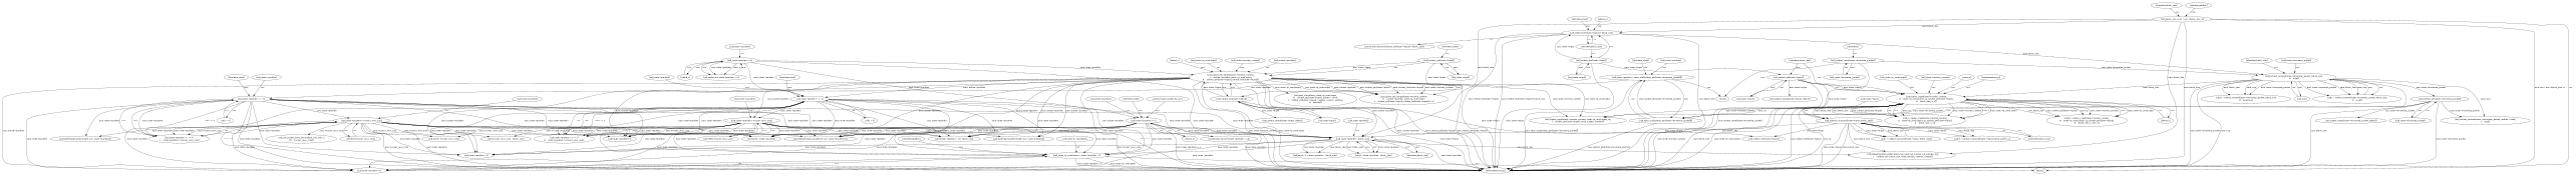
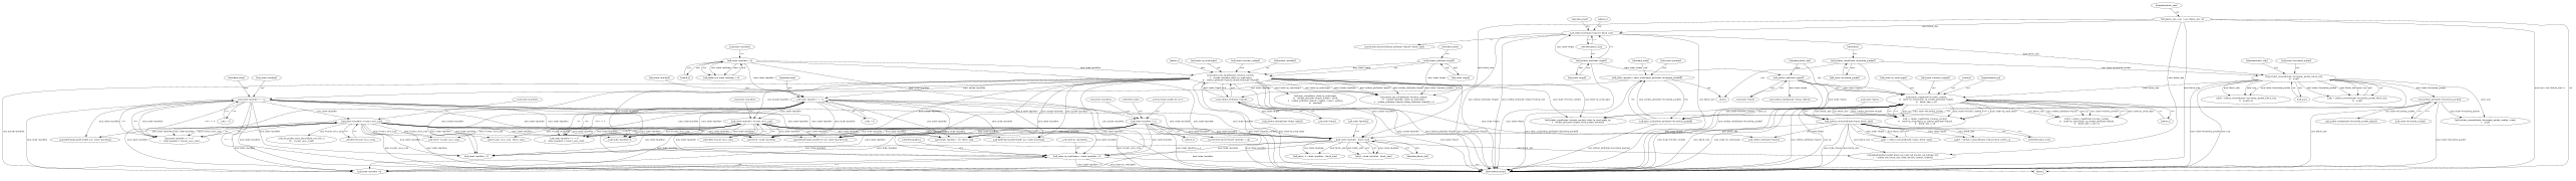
  digraph {
    fontname="Fira Sans"
    node [fontname="Fira Sans"]
    edge [fontname="Fira Sans"]
    n1 [label="(Call,state->p_read.bytes += state->packlen + 4)"]
    n2 [label="(MethodReturn,RET)"]
    n3 [label="(Block,)"]
    n4 [label="(Call,state->packlen + 4)"]
    n5 [label="(Call,cipher_get_length(state->receive_context,\n\t\t    &state->packlen, state->p_read.seqnr,\n\t\t    sshbuf_ptr(state->input), sshbuf_len(state->input)))"]
    n6 [label="(Call,sshbuf_len(state->input))"]
    n7 [label="(Call,state->packlen - block_size)"]
    n8 [label="(Call,state->packlen < 1 + 4)"]
    n9 [label="(Call,state->packlen > PACKET_MAX_SIZE)"]
    n10 [label="(Call,(state->packlen + 4) / block_size)"]
    n11 [label="(Call,debug(\"input: packet len %u\", state->packlen+4))"]
    n12 [label="(Call,state->packlen + 4)"]
    n13 [label="(Call,mac_check(mac, state->p_read.seqnr,\n\t\t    sshbuf_ptr(state->input), aadlen + need,\n\t\t    sshbuf_ptr(state->input) + aadlen + need + authlen,\n\t\t    maclen))"]
    n14 [label="(Call,logit(\"Bad packet length %u.\", state->packlen))"]
    n15 [label="(Call,state->packlen+4)"]
    n16 [label="(Call,need = state->packlen)"]
    n17 [label="(Call,cipher_get_length(state->receive_context,\n\t\t    &state->packlen, state->p_read.seqnr,\n\t\t    sshbuf_ptr(state->input), sshbuf_len(state->input)) != 0)"]
    n18 [label="(Call,cipher_crypt(state->receive_context, state->p_read.seqnr, cp,\n\t    sshbuf_ptr(state->input), need, aadlen, authlen))"]
    n19 [label="(Call,sshbuf_dump(state->input, stderr))"]
    n20 [label="(Call,sshbuf_len(state->input))"]
    n21 [label="(Call,state->input)"]
    n22 [label="(Call,debug(\"partial packet: block %d, need %d, maclen %d, authlen %d,\"\n\t    \" aadlen %d\", block_size, need, maclen, authlen, aadlen))"]
    n23 [label="(Call,4 + state->packlen - block_size)"]
    n24 [label="(Identifier,block_size)"]
    n25 [label="(Call,need = 4 + state->packlen - block_size)"]
    n26 [label="(Call,1 + 4)"]
    n27 [label="(Call,state->packlen < 1 + 4 ||\n\t\t    state->packlen > PACKET_MAX_SIZE)"]
    n28 [label="(Identifier,PACKET_MAX_SIZE)"]
    n29 [label="(Call,PACKET_MAX_SIZE - block_size)"]
    n30 [label="(Call,need > PACKET_MAX_SIZE)"]
    n31 [label="(Call,state->packlen == 0)"]
    n32 [label="(Call,state->packlen == 0)"]
    n33 [label="(Literal,0)"]
    n34 [label="(Call,aadlen && state->packlen == 0)"]
    n35 [label="(ControlStructure,if (state->packlen == 0))"]
    n36 [label="(Literal,0)"]
    n37 [label="(Call,sshbuf_ptr(state->input))"]
    n38 [label="(Call,state->input)"]
    n39 [label="(Call,state->packlen < 1 + 4)"]
    n40 [label="(Call,state->packlen > PACKET_MAX_SIZE)"]
    n41 [label="(Call,1 + 4)"]
    n42 [label="(Call,state->packlen < 1 + 4 ||\n\t\t    state->packlen > PACKET_MAX_SIZE)"]
    n43 [label="(Call,logit(\"Bad packet length %u.\", state->packlen))"]
    n44 [label="(Call,ssh_packet_start_discard(ssh, enc, mac, 0,\n\t\t\t    PACKET_MAX_SIZE))"]
    n45 [label="(Identifier,PACKET_MAX_SIZE)"]
    n46 [label="(Call,state->packlen = PEEK_U32(sshbuf_ptr(state->incoming_packet)))"]
    n47 [label="(Call,PEEK_U32(sshbuf_ptr(state->incoming_packet)))"]
    n48 [label="(Block,)"]
    n49 [label="(Call,sshbuf_ptr(state->incoming_packet))"]
    n50 [label="(Call,sshbuf_reserve(state->incoming_packet, aadlen + need,\n\t    &cp))"]
    n51 [label="(Call,state->incoming_packet)"]
    n52 [label="(Call,sshbuf_dump(state->incoming_packet, stderr))"]
    n53 [label="(Call,sshbuf_reserve(state->incoming_packet, block_size,\n\t\t    &cp))"]
    n54 [label="(Call,cipher_crypt(state->receive_context,\n\t\t    state->p_send.seqnr, cp, sshbuf_ptr(state->input),\n\t\t    block_size, 0, 0))"]
    n55 [label="(Call,(r = sshbuf_reserve(state->incoming_packet, block_size,\n\t\t    &cp)) != 0)"]
    n56 [label="(Call,&cp)"]
    n57 [label="(Call,r = sshbuf_reserve(state->incoming_packet, block_size,\n\t\t    &cp))"]
    n58 [label="(Call,sshbuf_consume(state->input, block_size))"]
    n59 [label="(Literal,0)"]
    n60 [label="(Call,r = cipher_crypt(state->receive_context,\n\t\t    state->p_send.seqnr, cp, sshbuf_ptr(state->input),\n\t\t    block_size, 0, 0))"]
    n61 [label="(Call,(r = cipher_crypt(state->receive_context,\n\t\t    state->p_send.seqnr, cp, sshbuf_ptr(state->input),\n\t\t    block_size, 0, 0)) != 0)"]
    n62 [label="(Call,sshbuf_reset(state->incoming_packet))"]
    n63 [label="(Call,state->incoming_packet)"]
    n64 [label="(Call,sshbuf_len(state->input) < block_size)"]
    n65 [label="(ControlStructure,if (sshbuf_len(state->input) < block_size))"]
    n66 [label="(Identifier,block_size)"]
    n67 [label="(Call,sshbuf_len(state->input))"]
    n68 [label="(Call,sshbuf_ptr(state->input))"]
    n69 [label="(Call,state->input)"]
    n70 [label="(Call,state->input)"]
    n71 [label="(Call,sshbuf_dump(state->input, stderr))"]
    n72 [label="(Call,block_size = enc ? enc->block_size : 8)"]
    n73 [label="(Identifier,block_size)"]
    n74 [label="(Call,r = sshbuf_consume(state->input, block_size))"]
    n75 [label="(Call,(r = sshbuf_consume(state->input, block_size)) != 0)"]
    n76 [label="(Identifier,state)"]
    n77 [label="(Call,state->packlen)"]
    n78 [label="(Call,&state->packlen)"]
    n79 [label="(MethodReturn,cp)"]
    n80 [label="(Identifier,padlen)"]
    n81 [label="(Identifier,block_size)"]
    n82 [label="(Identifier,state)"]
    n83 [label="(Call,state->p_read.bytes)"]
    n84 [label="(Identifier,state)"]
    n85 [label="(Call,state->packlen)"]
    n86 [label="(Identifier,state)"]
    n87 [label="(Call,state->p_send.seqnr)"]
    n88 [label="(Identifier,state)"]
    n89 [label="(Literal,0)"]
    n90 [label="(Call,state->packlen)"]
    n91 [label="(Identifier,block_size)"]
    n92 [label="(Identifier,block_size)"]
    n93 [label="(Call,state->incoming_packet)"]
    n94 [label="(Call,state->p_read.seqnr)"]
    n95 [label="(Call,state->packlen)"]
    n96 [label="(Call,state->receive_context)"]
    n97 [label="(Call,state->receive_context)"]
    n98 [label="(Literal,\"input: packet len %u\")"]
    n99 [label="(Call,state->packlen)"]
    n100 [label="(Literal,0)"]
    n101 [label="(Call,state->packlen)"]
    n102 [label="(Call,state->packlen)"]
    n103 [label="(Identifier,r)"]
    n104 [label="(Literal,0)"]
    n105 [label="(Call,state->input)"]
    n106 [label="(Call,state->packlen)"]
-   n107 [label="(Identifier,aadlen)"]
    n108 [label="(Identifier,state)"]
    n1 -> n2 [label="DDG: state->p_read.bytes"]
    n1 -> n2 [label="DDG: state->packlen + 4"]
    n1 -> n3 [label="AST: "]
    n1 -> n4 [label="CFG: "]
    n4 -> n1 [label="AST: "]
    n5 -> n1 [label="DDG: &state->packlen"]
    n5 -> n2 [label="DDG: state->receive_context"]
    n5 -> n2 [label="DDG: state->p_read.seqnr"]
    n5 -> n2 [label="DDG: &state->packlen"]
    n5 -> n2 [label="DDG: sshbuf_len(state->input)"]
    n5 -> n2 [label="DDG: sshbuf_ptr(state->input)"]
    n5 -> n4 [label="DDG: &state->packlen"]
    n5 -> n6 [label="CFG: "]
    n5 -> n7 [label="DDG: &state->packlen"]
    n5 -> n8 [label="DDG: &state->packlen"]
    n5 -> n9 [label="DDG: &state->packlen"]
    n5 -> n10 [label="DDG: &state->packlen"]
    n5 -> n11 [label="DDG: &state->packlen"]
    n5 -> n12 [label="DDG: &state->packlen"]
    n5 -> n13 [label="DDG: state->p_read.seqnr"]
    n5 -> n14 [label="DDG: &state->packlen"]
    n5 -> n15 [label="DDG: &state->packlen"]
    n5 -> n16 [label="DDG: &state->packlen"]
    n5 -> n17 [label="AST: "]
    n5 -> n17 [label="DDG: state->p_read.seqnr"]
    n5 -> n17 [label="DDG: &state->packlen"]
    n5 -> n17 [label="DDG: sshbuf_ptr(state->input)"]
    n5 -> n17 [label="DDG: sshbuf_len(state->input)"]
    n5 -> n17 [label="DDG: state->receive_context"]
    n5 -> n18 [label="DDG: state->receive_context"]
    n5 -> n18 [label="DDG: state->p_read.seqnr"]
    n6 -> n2 [label="DDG: state->input"]
    n6 -> n5 [label="AST: "]
    n6 -> n5 [label="DDG: state->input"]
    n6 -> n19 [label="DDG: state->input"]
    n6 -> n20 [label="DDG: state->input"]
    n6 -> n21 [label="CFG: "]
    n7 -> n1 [label="DDG: state->packlen"]
-   n7 -> n2 [label="DDG: state->packlen"]
    n7 -> n4 [label="DDG: state->packlen"]
    n7 -> n12 [label="DDG: state->packlen"]
    n7 -> n22 [label="DDG: block_size"]
    n7 -> n23 [label="AST: "]
    n7 -> n23 [label="DDG: state->packlen"]
    n7 -> n23 [label="DDG: block_size"]
    n7 -> n24 [label="CFG: "]
    n7 -> n25 [label="DDG: state->packlen"]
    n7 -> n25 [label="DDG: block_size"]
    n8 -> n1 [label="DDG: state->packlen"]
    n8 -> n2 [label="DDG: 1 + 4"]
    n8 -> n4 [label="DDG: state->packlen"]
    n8 -> n7 [label="DDG: state->packlen"]
    n8 -> n9 [label="DDG: state->packlen"]
    n8 -> n10 [label="DDG: state->packlen"]
    n8 -> n11 [label="DDG: state->packlen"]
    n8 -> n12 [label="DDG: state->packlen"]
    n8 -> n14 [label="DDG: state->packlen"]
    n8 -> n15 [label="DDG: state->packlen"]
    n8 -> n16 [label="DDG: state->packlen"]
    n8 -> n26 [label="CFG: "]
    n8 -> n27 [label="AST: "]
    n8 -> n27 [label="DDG: state->packlen"]
    n8 -> n27 [label="DDG: 1 + 4"]
    n9 -> n1 [label="DDG: state->packlen"]
    n9 -> n2 [label="DDG: PACKET_MAX_SIZE"]
    n9 -> n4 [label="DDG: state->packlen"]
    n9 -> n7 [label="DDG: state->packlen"]
    n9 -> n10 [label="DDG: state->packlen"]
    n9 -> n11 [label="DDG: state->packlen"]
    n9 -> n12 [label="DDG: state->packlen"]
    n9 -> n14 [label="DDG: state->packlen"]
    n9 -> n15 [label="DDG: state->packlen"]
    n9 -> n16 [label="DDG: state->packlen"]
    n9 -> n27 [label="AST: "]
    n9 -> n27 [label="DDG: state->packlen"]
    n9 -> n27 [label="DDG: PACKET_MAX_SIZE"]
    n9 -> n28 [label="CFG: "]
    n9 -> n29 [label="DDG: PACKET_MAX_SIZE"]
    n9 -> n30 [label="DDG: PACKET_MAX_SIZE"]
    n21 -> n6 [label="AST: "]
    n23 -> n7 [label="CFG: "]
    n24 -> n7 [label="AST: "]
    n26 -> n8 [label="AST: "]
    n27 -> n8 [label="CFG: "]
    n27 -> n9 [label="CFG: "]
    n28 -> n9 [label="AST: "]
    n31 -> n2 [label="DDG: state->packlen"]
    n31 -> n5 [label="DDG: state->packlen"]
    n31 -> n8 [label="DDG: state->packlen"]
    n31 -> n32 [label="DDG: state->packlen"]
    n31 -> n33 [label="CFG: "]
    n31 -> n34 [label="AST: "]
    n31 -> n34 [label="DDG: state->packlen"]
    n31 -> n34 [label="DDG: 0"]
    n32 -> n1 [label="DDG: state->packlen"]
    n32 -> n2 [label="DDG: state->packlen == 0"]
    n32 -> n2 [label="DDG: state->packlen"]
    n32 -> n4 [label="DDG: state->packlen"]
    n32 -> n7 [label="DDG: state->packlen"]
    n32 -> n10 [label="DDG: state->packlen"]
    n32 -> n11 [label="DDG: state->packlen"]
    n32 -> n12 [label="DDG: state->packlen"]
    n32 -> n15 [label="DDG: state->packlen"]
    n32 -> n16 [label="DDG: state->packlen"]
    n32 -> n35 [label="AST: "]
    n32 -> n36 [label="CFG: "]
    n33 -> n31 [label="AST: "]
    n34 -> n31 [label="CFG: "]
    n36 -> n32 [label="AST: "]
    n37 -> n5 [label="AST: "]
    n37 -> n5 [label="DDG: state->input"]
    n37 -> n6 [label="DDG: state->input"]
    n37 -> n38 [label="CFG: "]
    n38 -> n37 [label="AST: "]
    n39 -> n1 [label="DDG: state->packlen"]
    n39 -> n2 [label="DDG: 1 + 4"]
    n39 -> n2 [label="DDG: state->packlen"]
    n39 -> n4 [label="DDG: state->packlen"]
    n39 -> n7 [label="DDG: state->packlen"]
    n39 -> n10 [label="DDG: state->packlen"]
    n39 -> n11 [label="DDG: state->packlen"]
    n39 -> n12 [label="DDG: state->packlen"]
    n39 -> n15 [label="DDG: state->packlen"]
    n39 -> n16 [label="DDG: state->packlen"]
    n39 -> n40 [label="DDG: state->packlen"]
    n39 -> n41 [label="CFG: "]
    n39 -> n42 [label="AST: "]
    n39 -> n42 [label="DDG: state->packlen"]
    n39 -> n42 [label="DDG: 1 + 4"]
    n39 -> n43 [label="DDG: state->packlen"]
    n40 -> n1 [label="DDG: state->packlen"]
    n40 -> n2 [label="DDG: PACKET_MAX_SIZE"]
    n40 -> n2 [label="DDG: state->packlen"]
    n40 -> n4 [label="DDG: state->packlen"]
    n40 -> n7 [label="DDG: state->packlen"]
    n40 -> n10 [label="DDG: state->packlen"]
    n40 -> n11 [label="DDG: state->packlen"]
    n40 -> n12 [label="DDG: state->packlen"]
    n40 -> n15 [label="DDG: state->packlen"]
    n40 -> n16 [label="DDG: state->packlen"]
    n40 -> n29 [label="DDG: PACKET_MAX_SIZE"]
    n40 -> n30 [label="DDG: PACKET_MAX_SIZE"]
    n40 -> n42 [label="AST: "]
    n40 -> n42 [label="DDG: state->packlen"]
    n40 -> n42 [label="DDG: PACKET_MAX_SIZE"]
    n40 -> n43 [label="DDG: state->packlen"]
    n40 -> n44 [label="DDG: PACKET_MAX_SIZE"]
    n40 -> n45 [label="CFG: "]
    n41 -> n39 [label="AST: "]
    n42 -> n39 [label="CFG: "]
    n42 -> n40 [label="CFG: "]
    n45 -> n40 [label="AST: "]
    n46 -> n2 [label="DDG: PEEK_U32(sshbuf_ptr(state->incoming_packet))"]
    n46 -> n39 [label="DDG: state->packlen"]
    n46 -> n47 [label="CFG: "]
    n46 -> n48 [label="AST: "]
    n47 -> n2 [label="DDG: sshbuf_ptr(state->incoming_packet)"]
    n47 -> n46 [label="AST: "]
    n47 -> n46 [label="DDG: sshbuf_ptr(state->incoming_packet)"]
    n49 -> n2 [label="DDG: state->incoming_packet"]
    n49 -> n47 [label="AST: "]
    n49 -> n47 [label="DDG: state->incoming_packet"]
    n49 -> n50 [label="DDG: state->incoming_packet"]
    n49 -> n51 [label="CFG: "]
    n49 -> n52 [label="DDG: state->incoming_packet"]
    n51 -> n49 [label="AST: "]
    n53 -> n2 [label="DDG: block_size"]
    n53 -> n2 [label="DDG: state->incoming_packet"]
    n53 -> n2 [label="DDG: &cp"]
    n53 -> n49 [label="DDG: state->incoming_packet"]
    n53 -> n50 [label="DDG: &cp"]
    n53 -> n54 [label="DDG: block_size"]
    n53 -> n55 [label="DDG: state->incoming_packet"]
    n53 -> n55 [label="DDG: block_size"]
    n53 -> n55 [label="DDG: &cp"]
    n53 -> n56 [label="CFG: "]
    n53 -> n57 [label="AST: "]
    n53 -> n57 [label="DDG: state->incoming_packet"]
    n53 -> n57 [label="DDG: block_size"]
    n53 -> n57 [label="DDG: &cp"]
    n54 -> n2 [label="DDG: block_size"]
    n54 -> n2 [label="DDG: state->p_send.seqnr"]
    n54 -> n2 [label="DDG: sshbuf_ptr(state->input)"]
    n54 -> n2 [label="DDG: cp"]
    n54 -> n2 [label="DDG: state->receive_context"]
    n54 -> n18 [label="DDG: state->receive_context"]
    n54 -> n18 [label="DDG: cp"]
    n54 -> n58 [label="DDG: block_size"]
    n54 -> n59 [label="CFG: "]
    n54 -> n60 [label="AST: "]
    n54 -> n60 [label="DDG: cp"]
    n54 -> n60 [label="DDG: state->receive_context"]
    n54 -> n60 [label="DDG: 0"]
    n54 -> n60 [label="DDG: state->p_send.seqnr"]
    n54 -> n60 [label="DDG: block_size"]
    n54 -> n60 [label="DDG: sshbuf_ptr(state->input)"]
    n54 -> n61 [label="DDG: cp"]
    n54 -> n61 [label="DDG: state->receive_context"]
    n54 -> n61 [label="DDG: 0"]
    n54 -> n61 [label="DDG: state->p_send.seqnr"]
    n54 -> n61 [label="DDG: block_size"]
    n54 -> n61 [label="DDG: sshbuf_ptr(state->input)"]
    n56 -> n53 [label="AST: "]
    n57 -> n53 [label="CFG: "]
    n58 -> n2 [label="DDG: state->input"]
    n58 -> n2 [label="DDG: block_size"]
    n58 -> n7 [label="DDG: block_size"]
    n58 -> n20 [label="DDG: state->input"]
    n58 -> n22 [label="DDG: block_size"]
    n58 -> n73 [label="CFG: "]
    n58 -> n74 [label="AST: "]
    n58 -> n74 [label="DDG: state->input"]
    n58 -> n74 [label="DDG: block_size"]
    n58 -> n75 [label="DDG: state->input"]
    n58 -> n75 [label="DDG: block_size"]
    n59 -> n54 [label="AST: "]
    n60 -> n54 [label="CFG: "]
    n62 -> n2 [label="DDG: sshbuf_reset(state->incoming_packet)"]
    n62 -> n48 [label="AST: "]
    n62 -> n53 [label="DDG: state->incoming_packet"]
    n62 -> n63 [label="CFG: "]
    n63 -> n62 [label="AST: "]
    n64 -> n2 [label="DDG: sshbuf_len(state->input)"]
    n64 -> n2 [label="DDG: sshbuf_len(state->input) < block_size"]
    n64 -> n2 [label="DDG: block_size"]
    n64 -> n53 [label="DDG: block_size"]
    n64 -> n65 [label="AST: "]
    n64 -> n66 [label="CFG: "]
    n66 -> n64 [label="AST: "]
    n66 -> n67 [label="CFG: "]
    n67 -> n2 [label="DDG: state->input"]
    n67 -> n64 [label="AST: "]
    n67 -> n64 [label="DDG: state->input"]
    n67 -> n68 [label="DDG: state->input"]
    n67 -> n69 [label="CFG: "]
    n68 -> n2 [label="DDG: state->input"]
    n68 -> n54 [label="AST: "]
    n68 -> n54 [label="DDG: state->input"]
    n68 -> n58 [label="DDG: state->input"]
    n68 -> n70 [label="CFG: "]
    n68 -> n71 [label="DDG: state->input"]
    n69 -> n67 [label="AST: "]
    n70 -> n68 [label="AST: "]
    n72 -> n2 [label="DDG: block_size"]
    n72 -> n2 [label="DDG: enc ? enc->block_size : 8"]
    n72 -> n3 [label="AST: "]
    n72 -> n7 [label="DDG: block_size"]
    n72 -> n22 [label="DDG: block_size"]
    n72 -> n64 [label="DDG: block_size"]
    n73 -> n58 [label="AST: "]
    n74 -> n58 [label="CFG: "]
    n76 -> n32 [label="CFG: "]
    n77 -> n9 [label="AST: "]
    n78 -> n5 [label="AST: "]
    n79 -> n54 [label="AST: "]
    n80 -> n1 [label="CFG: "]
    n81 -> n72 [label="AST: "]
    n82 -> n64 [label="CFG: "]
    n83 -> n1 [label="AST: "]
    n84 -> n8 [label="CFG: "]
    n85 -> n7 [label="AST: "]
    n86 -> n46 [label="CFG: "]
    n87 -> n54 [label="AST: "]
    n88 -> n39 [label="CFG: "]
    n89 -> n5 [label="CFG: "]
    n90 -> n46 [label="AST: "]
    n91 -> n54 [label="AST: "]
    n91 -> n68 [label="CFG: "]
    n92 -> n53 [label="AST: "]
    n93 -> n53 [label="AST: "]
    n94 -> n5 [label="AST: "]
    n95 -> n8 [label="AST: "]
    n96 -> n54 [label="AST: "]
    n97 -> n5 [label="AST: "]
    n98 -> n32 [label="CFG: "]
    n99 -> n31 [label="AST: "]
    n100 -> n64 [label="CFG: "]
    n101 -> n32 [label="AST: "]
    n102 -> n39 [label="AST: "]
    n103 -> n62 [label="CFG: "]
    n104 -> n54 [label="AST: "]
    n105 -> n58 [label="AST: "]
    n106 -> n40 [label="AST: "]
-   n107 -> n72 [label="CFG: "]
    n108 -> n37 [label="CFG: "]
  }
